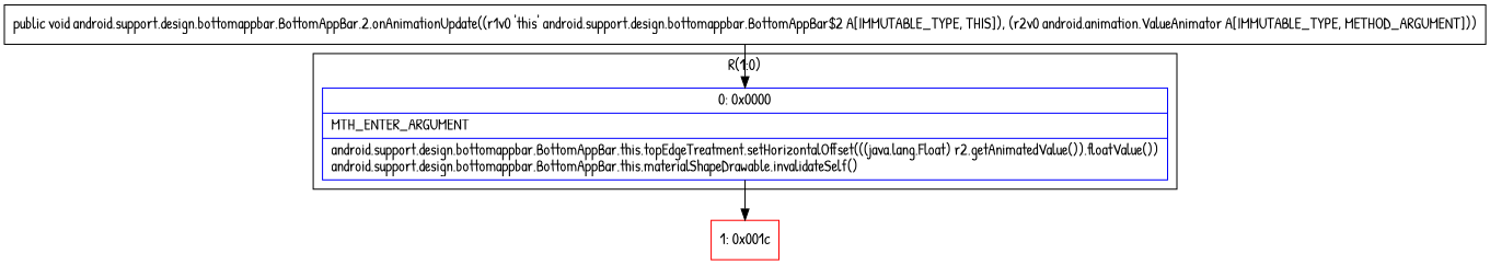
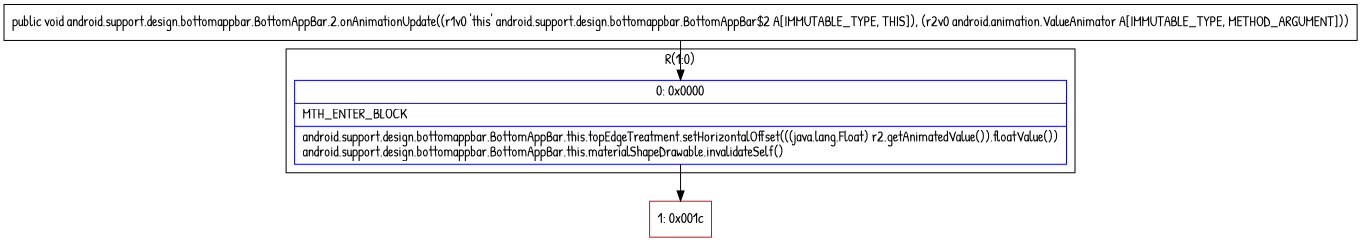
  digraph {
    fontname="Patrick Hand"
    node [shape=record fontname="Patrick Hand"]
    edge [fontname="Patrick Hand"]
-   n1 [color=blue label="{0\:\ 0x0000|MTH_ENTER_ARGUMENT\l|android.support.design.bottomappbar.BottomAppBar.this.topEdgeTreatment.setHorizontalOffset(((java.lang.Float) r2.getAnimatedValue()).floatValue())\landroid.support.design.bottomappbar.BottomAppBar.this.materialShapeDrawable.invalidateSelf()\l}"]
+   n1 [color=blue label="{0\:\ 0x0000|MTH_ENTER_BLOCK\l|android.support.design.bottomappbar.BottomAppBar.this.topEdgeTreatment.setHorizontalOffset(((java.lang.Float) r2.getAnimatedValue()).floatValue())\landroid.support.design.bottomappbar.BottomAppBar.this.materialShapeDrawable.invalidateSelf()\l}"]
    n2 [color=red label="{1\:\ 0x001c}"]
    n3 [label="{public void android.support.design.bottomappbar.BottomAppBar.2.onAnimationUpdate((r1v0 'this' android.support.design.bottomappbar.BottomAppBar$2 A[IMMUTABLE_TYPE, THIS]), (r2v0 android.animation.ValueAnimator A[IMMUTABLE_TYPE, METHOD_ARGUMENT])) }"]
    subgraph cluster_1 {
      label="R(1:0)"
      n1
    }
    n1 -> n2
    n3 -> n1
  }
